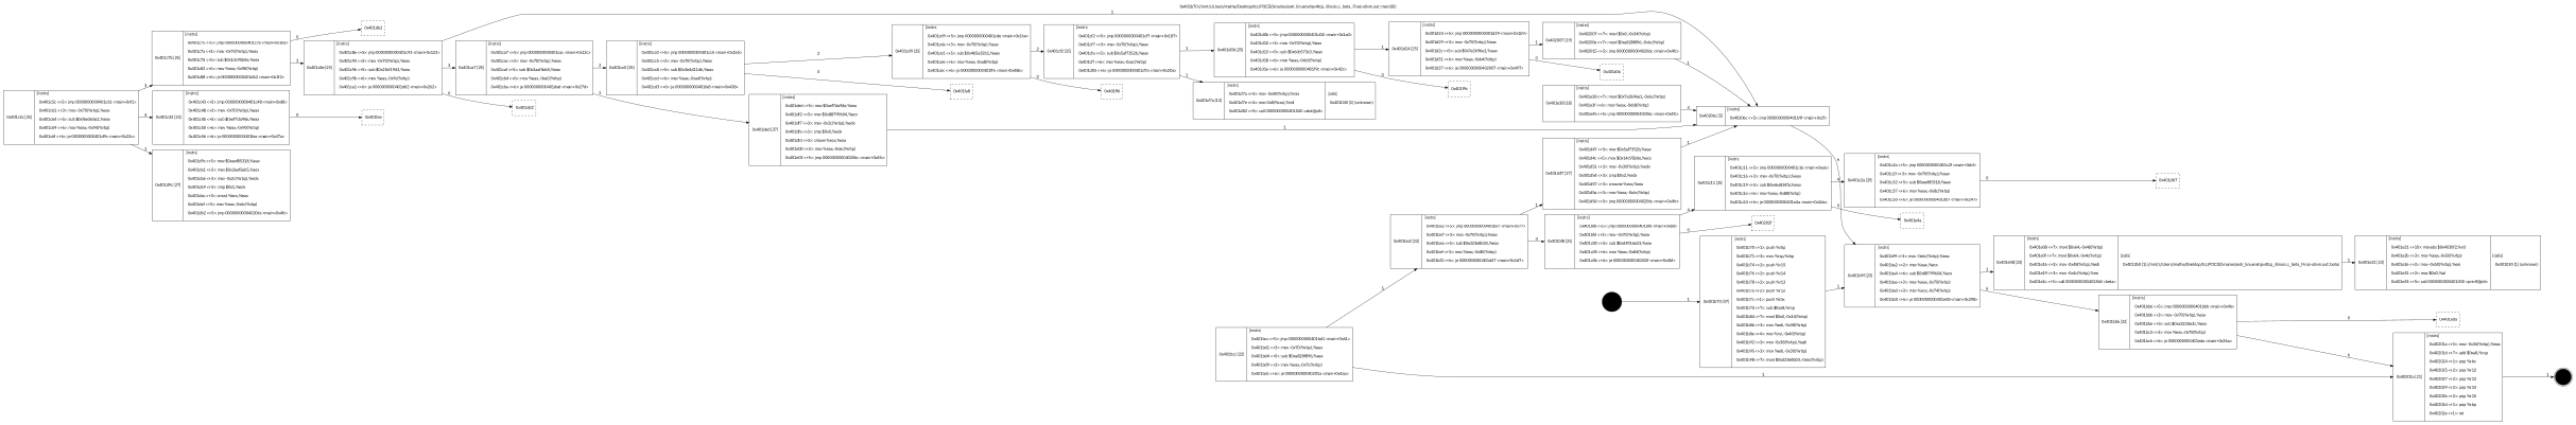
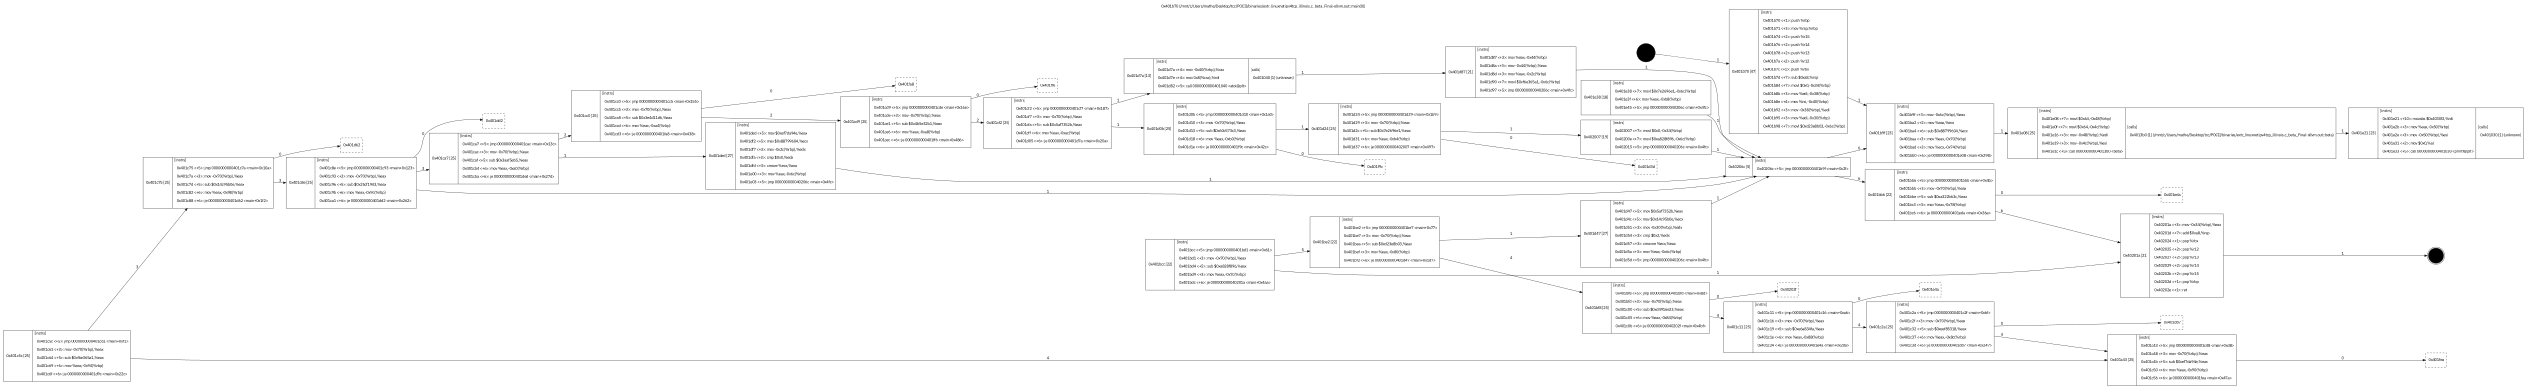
  digraph {
    fontname="IBM Plex Sans"
    label="0x401b70 (/mnt/c/Users/mathe/Desktop/tcc/POCII/binaries/extr_linuxnetipv4tcp_illinois.c_beta_Final-ollvm.out::main(0))"
    labelloc=t
    rankdir=LR
    node [fontname="IBM Plex Sans" shape=record]
    edge [fontname="IBM Plex Sans"]
    Entry [fillcolor=black height=0.3 shape=circle style=filled width=0.3]
    n2 [label="{\n     0x401b70 [47]\l\n     | [instrs]\l\n     &nbsp;&nbsp;0x401b70 \<+1\>: push %rbp\l\n     &nbsp;&nbsp;0x401b71 \<+3\>: mov %rsp,%rbp\l\n     &nbsp;&nbsp;0x401b74 \<+2\>: push %r15\l\n     &nbsp;&nbsp;0x401b76 \<+2\>: push %r14\l\n     &nbsp;&nbsp;0x401b78 \<+2\>: push %r13\l\n     &nbsp;&nbsp;0x401b7a \<+2\>: push %r12\l\n     &nbsp;&nbsp;0x401b7c \<+1\>: push %rbx\l\n     &nbsp;&nbsp;0x401b7d \<+7\>: sub $0xa8,%rsp\l\n     &nbsp;&nbsp;0x401b84 \<+7\>: movl $0x0,-0x34(%rbp)\l\n     &nbsp;&nbsp;0x401b8b \<+3\>: mov %edi,-0x38(%rbp)\l\n     &nbsp;&nbsp;0x401b8e \<+4\>: mov %rsi,-0x40(%rbp)\l\n     &nbsp;&nbsp;0x401b92 \<+3\>: mov -0x38(%rbp),%edi\l\n     &nbsp;&nbsp;0x401b95 \<+3\>: mov %edi,-0x30(%rbp)\l\n     &nbsp;&nbsp;0x401b98 \<+7\>: movl $0xd23e8b03,-0x6c(%rbp)\l\n  }"]
    n3 [label="{\n     0x401b9f [23]\l\n     | [instrs]\l\n     &nbsp;&nbsp;0x401b9f \<+3\>: mov -0x6c(%rbp),%eax\l\n     &nbsp;&nbsp;0x401ba2 \<+2\>: mov %eax,%ecx\l\n     &nbsp;&nbsp;0x401ba4 \<+6\>: sub $0x88799604,%ecx\l\n     &nbsp;&nbsp;0x401baa \<+3\>: mov %eax,-0x70(%rbp)\l\n     &nbsp;&nbsp;0x401bad \<+3\>: mov %ecx,-0x74(%rbp)\l\n     &nbsp;&nbsp;0x401bb0 \<+6\>: je 0000000000401e08 \<main+0x298\>\l\n  }"]
    n4 [label="{\n     0x401e08 [25]\l\n     | [instrs]\l\n     &nbsp;&nbsp;0x401e08 \<+7\>: movl $0x64,-0x48(%rbp)\l\n     &nbsp;&nbsp;0x401e0f \<+7\>: movl $0x64,-0x4c(%rbp)\l\n     &nbsp;&nbsp;0x401e16 \<+3\>: mov -0x48(%rbp),%edi\l\n     &nbsp;&nbsp;0x401e19 \<+3\>: mov -0x4c(%rbp),%esi\l\n     &nbsp;&nbsp;0x401e1c \<+5\>: call 00000000004013b0 \<beta\>\l\n     | [calls]\l\n     &nbsp;&nbsp;0x4013b0 \{1\} (/mnt/c/Users/mathe/Desktop/tcc/POCII/binaries/extr_linuxnetipv4tcp_illinois.c_beta_Final-ollvm.out::beta)\l\n  }"]
    n5 [label="{\n     0x401bb6 [22]\l\n     | [instrs]\l\n     &nbsp;&nbsp;0x401bb6 \<+5\>: jmp 0000000000401bbb \<main+0x4b\>\l\n     &nbsp;&nbsp;0x401bbb \<+3\>: mov -0x70(%rbp),%eax\l\n     &nbsp;&nbsp;0x401bbe \<+5\>: sub $0xa322b63c,%eax\l\n     &nbsp;&nbsp;0x401bc3 \<+3\>: mov %eax,-0x78(%rbp)\l\n     &nbsp;&nbsp;0x401bc6 \<+6\>: je 0000000000401eda \<main+0x36a\>\l\n  }"]
    n6 [label="{\n     0x401e21 [23]\l\n     | [instrs]\l\n     &nbsp;&nbsp;0x401e21 \<+10\>: movabs $0x4030f2,%rdi\l\n     &nbsp;&nbsp;0x401e2b \<+3\>: mov %eax,-0x50(%rbp)\l\n     &nbsp;&nbsp;0x401e2e \<+3\>: mov -0x50(%rbp),%esi\l\n     &nbsp;&nbsp;0x401e31 \<+2\>: mov $0x0,%al\l\n     &nbsp;&nbsp;0x401e33 \<+5\>: call 0000000000401030 \<printf@plt\>\l\n     | [calls]\l\n     &nbsp;&nbsp;0x401030 \{1\} (unknown)\l\n  }"]
    n7 [label="{\n     0x401eda\l\n  }" style=dashed]
    n8 [label="{\n     0x40201a [21]\l\n     | [instrs]\l\n     &nbsp;&nbsp;0x40201a \<+3\>: mov -0x34(%rbp),%eax\l\n     &nbsp;&nbsp;0x40201d \<+7\>: add $0xa8,%rsp\l\n     &nbsp;&nbsp;0x402024 \<+1\>: pop %rbx\l\n     &nbsp;&nbsp;0x402025 \<+2\>: pop %r12\l\n     &nbsp;&nbsp;0x402027 \<+2\>: pop %r13\l\n     &nbsp;&nbsp;0x402029 \<+2\>: pop %r14\l\n     &nbsp;&nbsp;0x40202b \<+2\>: pop %r15\l\n     &nbsp;&nbsp;0x40202d \<+1\>: pop %rbp\l\n     &nbsp;&nbsp;0x40202e \<+1\>: ret\l\n  }"]
    n9 [label="{\n     0x401bcc [22]\l\n     | [instrs]\l\n     &nbsp;&nbsp;0x401bcc \<+5\>: jmp 0000000000401bd1 \<main+0x61\>\l\n     &nbsp;&nbsp;0x401bd1 \<+3\>: mov -0x70(%rbp),%eax\l\n     &nbsp;&nbsp;0x401bd4 \<+5\>: sub $0xa828f896,%eax\l\n     &nbsp;&nbsp;0x401bd9 \<+3\>: mov %eax,-0x7c(%rbp)\l\n     &nbsp;&nbsp;0x401bdc \<+6\>: je 000000000040201a \<main+0x4aa\>\l\n  }"]
    n10 [label="{\n     0x401be2 [22]\l\n     | [instrs]\l\n     &nbsp;&nbsp;0x401be2 \<+5\>: jmp 0000000000401be7 \<main+0x77\>\l\n     &nbsp;&nbsp;0x401be7 \<+3\>: mov -0x70(%rbp),%eax\l\n     &nbsp;&nbsp;0x401bea \<+5\>: sub $0xd23e8b03,%eax\l\n     &nbsp;&nbsp;0x401bef \<+3\>: mov %eax,-0x80(%rbp)\l\n     &nbsp;&nbsp;0x401bf2 \<+6\>: je 0000000000401d47 \<main+0x1d7\>\l\n  }"]
    Exit [fillcolor=black height=0.3 peripheries=2 shape=circle style=filled width=0.3]
    n12 [label="{\n     0x401d47 [27]\l\n     | [instrs]\l\n     &nbsp;&nbsp;0x401d47 \<+5\>: mov $0x5af7352b,%eax\l\n     &nbsp;&nbsp;0x401d4c \<+5\>: mov $0x14c95b0e,%ecx\l\n     &nbsp;&nbsp;0x401d51 \<+3\>: mov -0x30(%rbp),%edx\l\n     &nbsp;&nbsp;0x401d54 \<+3\>: cmp $0x2,%edx\l\n     &nbsp;&nbsp;0x401d57 \<+3\>: cmovne %ecx,%eax\l\n     &nbsp;&nbsp;0x401d5a \<+3\>: mov %eax,-0x6c(%rbp)\l\n     &nbsp;&nbsp;0x401d5d \<+5\>: jmp 000000000040206c \<main+0x4fc\>\l\n  }"]
    n13 [label="{\n     0x401bf8 [25]\l\n     | [instrs]\l\n     &nbsp;&nbsp;0x401bf8 \<+5\>: jmp 0000000000401bfd \<main+0x8d\>\l\n     &nbsp;&nbsp;0x401bfd \<+3\>: mov -0x70(%rbp),%eax\l\n     &nbsp;&nbsp;0x401c00 \<+5\>: sub $0xd4916e23,%eax\l\n     &nbsp;&nbsp;0x401c05 \<+6\>: mov %eax,-0x84(%rbp)\l\n     &nbsp;&nbsp;0x401c0b \<+6\>: je 000000000040202f \<main+0x4bf\>\l\n  }"]
    n14 [label="{\n     0x401d3d\l\n  }" style=dashed]
    n15 [label="{\n     0x40206c [5]\l\n     | [instrs]\l\n     &nbsp;&nbsp;0x40206c \<+5\>: jmp 0000000000401b9f \<main+0x2f\>\l\n  }"]
    n16 [label="{\n     0x40202f\l\n  }" style=dashed]
    n17 [label="{\n     0x401c11 [25]\l\n     | [instrs]\l\n     &nbsp;&nbsp;0x401c11 \<+5\>: jmp 0000000000401c16 \<main+0xa6\>\l\n     &nbsp;&nbsp;0x401c16 \<+3\>: mov -0x70(%rbp),%eax\l\n     &nbsp;&nbsp;0x401c19 \<+5\>: sub $0xe6a834fa,%eax\l\n     &nbsp;&nbsp;0x401c1e \<+6\>: mov %eax,-0x88(%rbp)\l\n     &nbsp;&nbsp;0x401c24 \<+6\>: je 0000000000401e4a \<main+0x2da\>\l\n  }"]
    n18 [label="{\n     0x402007 [19]\l\n     | [instrs]\l\n     &nbsp;&nbsp;0x402007 \<+7\>: movl $0x0,-0x34(%rbp)\l\n     &nbsp;&nbsp;0x40200e \<+7\>: movl $0xa828f896,-0x6c(%rbp)\l\n     &nbsp;&nbsp;0x402015 \<+5\>: jmp 000000000040206c \<main+0x4fc\>\l\n  }"]
    n19 [label="{\n     0x401e4a\l\n  }" style=dashed]
    n20 [label="{\n     0x401c2a [25]\l\n     | [instrs]\l\n     &nbsp;&nbsp;0x401c2a \<+5\>: jmp 0000000000401c2f \<main+0xbf\>\l\n     &nbsp;&nbsp;0x401c2f \<+3\>: mov -0x70(%rbp),%eax\l\n     &nbsp;&nbsp;0x401c32 \<+5\>: sub $0xeef85318,%eax\l\n     &nbsp;&nbsp;0x401c37 \<+6\>: mov %eax,-0x8c(%rbp)\l\n     &nbsp;&nbsp;0x401c3d \<+6\>: je 0000000000401db7 \<main+0x247\>\l\n  }"]
    n21 [label="{\n     0x401d24 [25]\l\n     | [instrs]\l\n     &nbsp;&nbsp;0x401d24 \<+5\>: jmp 0000000000401d29 \<main+0x1b9\>\l\n     &nbsp;&nbsp;0x401d29 \<+3\>: mov -0x70(%rbp),%eax\l\n     &nbsp;&nbsp;0x401d2c \<+5\>: sub $0x7e2696e1,%eax\l\n     &nbsp;&nbsp;0x401d31 \<+6\>: mov %eax,-0xb4(%rbp)\l\n     &nbsp;&nbsp;0x401d37 \<+6\>: je 0000000000402007 \<main+0x497\>\l\n  }"]
    n22 [label="{\n     0x401db7\l\n  }" style=dashed]
    n23 [label="{\n     0x401c43 [25]\l\n     | [instrs]\l\n     &nbsp;&nbsp;0x401c43 \<+5\>: jmp 0000000000401c48 \<main+0xd8\>\l\n     &nbsp;&nbsp;0x401c48 \<+3\>: mov -0x70(%rbp),%eax\l\n     &nbsp;&nbsp;0x401c4b \<+5\>: sub $0xef7da94e,%eax\l\n     &nbsp;&nbsp;0x401c50 \<+6\>: mov %eax,-0x90(%rbp)\l\n     &nbsp;&nbsp;0x401c56 \<+6\>: je 0000000000401fea \<main+0x47a\>\l\n  }"]
    n24 [label="{\n     0x401f9c\l\n  }" style=dashed]
    n25 [label="{\n     0x401fea\l\n  }" style=dashed]
    n26 [label="{\n     0x401e38 [18]\l\n     | [instrs]\l\n     &nbsp;&nbsp;0x401e38 \<+7\>: movl $0x7e2696e1,-0x6c(%rbp)\l\n     &nbsp;&nbsp;0x401e3f \<+6\>: mov %eax,-0xb8(%rbp)\l\n     &nbsp;&nbsp;0x401e45 \<+5\>: jmp 000000000040206c \<main+0x4fc\>\l\n  }"]
    n27 [label="{\n     0x401c5c [25]\l\n     | [instrs]\l\n     &nbsp;&nbsp;0x401c5c \<+5\>: jmp 0000000000401c61 \<main+0xf1\>\l\n     &nbsp;&nbsp;0x401c61 \<+3\>: mov -0x70(%rbp),%eax\l\n     &nbsp;&nbsp;0x401c64 \<+5\>: sub $0xf6e365a1,%eax\l\n     &nbsp;&nbsp;0x401c69 \<+6\>: mov %eax,-0x94(%rbp)\l\n     &nbsp;&nbsp;0x401c6f \<+6\>: je 0000000000401d9c \<main+0x22c\>\l\n  }"]
-   n28 [label="{\n     0x401d9c [27]\l\n     | [instrs]\l\n     &nbsp;&nbsp;0x401d9c \<+5\>: mov $0xeef85318,%eax\l\n     &nbsp;&nbsp;0x401da1 \<+5\>: mov $0x3aaf5eb5,%ecx\l\n     &nbsp;&nbsp;0x401da6 \<+3\>: mov -0x2c(%rbp),%edx\l\n     &nbsp;&nbsp;0x401da9 \<+3\>: cmp $0x1,%edx\l\n     &nbsp;&nbsp;0x401dac \<+3\>: cmovl %ecx,%eax\l\n     &nbsp;&nbsp;0x401daf \<+3\>: mov %eax,-0x6c(%rbp)\l\n     &nbsp;&nbsp;0x401db2 \<+5\>: jmp 000000000040206c \<main+0x4fc\>\l\n  }"]
    n29 [label="{\n     0x401c75 [25]\l\n     | [instrs]\l\n     &nbsp;&nbsp;0x401c75 \<+5\>: jmp 0000000000401c7a \<main+0x10a\>\l\n     &nbsp;&nbsp;0x401c7a \<+3\>: mov -0x70(%rbp),%eax\l\n     &nbsp;&nbsp;0x401c7d \<+5\>: sub $0x14c95b0e,%eax\l\n     &nbsp;&nbsp;0x401c82 \<+6\>: mov %eax,-0x98(%rbp)\l\n     &nbsp;&nbsp;0x401c88 \<+6\>: je 0000000000401d62 \<main+0x1f2\>\l\n  }"]
    n30 [label="{\n     0x401d62\l\n  }" style=dashed]
    n31 [label="{\n     0x401c8e [25]\l\n     | [instrs]\l\n     &nbsp;&nbsp;0x401c8e \<+5\>: jmp 0000000000401c93 \<main+0x123\>\l\n     &nbsp;&nbsp;0x401c93 \<+3\>: mov -0x70(%rbp),%eax\l\n     &nbsp;&nbsp;0x401c96 \<+5\>: sub $0x25cf1943,%eax\l\n     &nbsp;&nbsp;0x401c9b \<+6\>: mov %eax,-0x9c(%rbp)\l\n     &nbsp;&nbsp;0x401ca1 \<+6\>: je 0000000000401dd2 \<main+0x262\>\l\n  }"]
+   n32 [label="{\n     0x401d87 [21]\l\n     | [instrs]\l\n     &nbsp;&nbsp;0x401d87 \<+3\>: mov %eax,-0x44(%rbp)\l\n     &nbsp;&nbsp;0x401d8a \<+3\>: mov -0x44(%rbp),%eax\l\n     &nbsp;&nbsp;0x401d8d \<+3\>: mov %eax,-0x2c(%rbp)\l\n     &nbsp;&nbsp;0x401d90 \<+7\>: movl $0xf6e365a1,-0x6c(%rbp)\l\n     &nbsp;&nbsp;0x401d97 \<+5\>: jmp 000000000040206c \<main+0x4fc\>\l\n  }"]
    n33 [label="{\n     0x401dd2\l\n  }" style=dashed]
    n34 [label="{\n     0x401ca7 [25]\l\n     | [instrs]\l\n     &nbsp;&nbsp;0x401ca7 \<+5\>: jmp 0000000000401cac \<main+0x13c\>\l\n     &nbsp;&nbsp;0x401cac \<+3\>: mov -0x70(%rbp),%eax\l\n     &nbsp;&nbsp;0x401caf \<+5\>: sub $0x3aaf5eb5,%eax\l\n     &nbsp;&nbsp;0x401cb4 \<+6\>: mov %eax,-0xa0(%rbp)\l\n     &nbsp;&nbsp;0x401cba \<+6\>: je 0000000000401ded \<main+0x27d\>\l\n  }"]
    n35 [label="{\n     0x401d0b [25]\l\n     | [instrs]\l\n     &nbsp;&nbsp;0x401d0b \<+5\>: jmp 0000000000401d10 \<main+0x1a0\>\l\n     &nbsp;&nbsp;0x401d10 \<+3\>: mov -0x70(%rbp),%eax\l\n     &nbsp;&nbsp;0x401d13 \<+5\>: sub $0x60c573c3,%eax\l\n     &nbsp;&nbsp;0x401d18 \<+6\>: mov %eax,-0xb0(%rbp)\l\n     &nbsp;&nbsp;0x401d1e \<+6\>: je 0000000000401f9c \<main+0x42c\>\l\n  }"]
    n36 [label="{\n     0x401ded [27]\l\n     | [instrs]\l\n     &nbsp;&nbsp;0x401ded \<+5\>: mov $0xef7da94e,%eax\l\n     &nbsp;&nbsp;0x401df2 \<+5\>: mov $0x88799604,%ecx\l\n     &nbsp;&nbsp;0x401df7 \<+3\>: mov -0x2c(%rbp),%edx\l\n     &nbsp;&nbsp;0x401dfa \<+3\>: cmp $0x0,%edx\l\n     &nbsp;&nbsp;0x401dfd \<+3\>: cmove %ecx,%eax\l\n     &nbsp;&nbsp;0x401e00 \<+3\>: mov %eax,-0x6c(%rbp)\l\n     &nbsp;&nbsp;0x401e03 \<+5\>: jmp 000000000040206c \<main+0x4fc\>\l\n  }"]
    n37 [label="{\n     0x401cc0 [25]\l\n     | [instrs]\l\n     &nbsp;&nbsp;0x401cc0 \<+5\>: jmp 0000000000401cc5 \<main+0x155\>\l\n     &nbsp;&nbsp;0x401cc5 \<+3\>: mov -0x70(%rbp),%eax\l\n     &nbsp;&nbsp;0x401cc8 \<+5\>: sub $0x3e4d11d6,%eax\l\n     &nbsp;&nbsp;0x401ccd \<+6\>: mov %eax,-0xa4(%rbp)\l\n     &nbsp;&nbsp;0x401cd3 \<+6\>: je 0000000000401fa8 \<main+0x438\>\l\n  }"]
    n38 [label="{\n     0x401d7a [13]\l\n     | [instrs]\l\n     &nbsp;&nbsp;0x401d7a \<+4\>: mov -0x40(%rbp),%rax\l\n     &nbsp;&nbsp;0x401d7e \<+4\>: mov 0x8(%rax),%rdi\l\n     &nbsp;&nbsp;0x401d82 \<+5\>: call 0000000000401040 \<atoi@plt\>\l\n     | [calls]\l\n     &nbsp;&nbsp;0x401040 \{1\} (unknown)\l\n  }"]
    n39 [label="{\n     0x401fa8\l\n  }" style=dashed]
    n40 [label="{\n     0x401cd9 [25]\l\n     | [instrs]\l\n     &nbsp;&nbsp;0x401cd9 \<+5\>: jmp 0000000000401cde \<main+0x16e\>\l\n     &nbsp;&nbsp;0x401cde \<+3\>: mov -0x70(%rbp),%eax\l\n     &nbsp;&nbsp;0x401ce1 \<+5\>: sub $0x4b5e32b1,%eax\l\n     &nbsp;&nbsp;0x401ce6 \<+6\>: mov %eax,-0xa8(%rbp)\l\n     &nbsp;&nbsp;0x401cec \<+6\>: je 0000000000401ff6 \<main+0x486\>\l\n  }"]
    n41 [label="{\n     0x401cf2 [25]\l\n     | [instrs]\l\n     &nbsp;&nbsp;0x401cf2 \<+5\>: jmp 0000000000401cf7 \<main+0x187\>\l\n     &nbsp;&nbsp;0x401cf7 \<+3\>: mov -0x70(%rbp),%eax\l\n     &nbsp;&nbsp;0x401cfa \<+5\>: sub $0x5af7352b,%eax\l\n     &nbsp;&nbsp;0x401cff \<+6\>: mov %eax,-0xac(%rbp)\l\n     &nbsp;&nbsp;0x401d05 \<+6\>: je 0000000000401d7a \<main+0x20a\>\l\n  }"]
    n42 [label="{\n     0x401ff6\l\n  }" style=dashed]
    Entry -> n2 [label=" 1"]
    n2 -> n3 [label=" 1"]
    n3 -> n4 [label=" 1"]
-   n3 -> n5 [label=" 6"]
+   n15 -> n5 [label=" 6"]
    n4 -> n6 [label=" 1"]
    n5 -> n7 [label=" 0"]
    n5 -> n8 [label=" 6"]
    n8 -> Exit [label=" 1"]
    n9 -> n8 [label=" 1"]
    n9 -> n10 [label=" 5"]
    n10 -> n12 [label=" 1"]
    n10 -> n13 [label=" 4"]
    n12 -> n15 [label=" 1"]
    n13 -> n16 [label=" 0"]
    n13 -> n17 [label=" 4"]
    n15 -> n3 [label=" 6"]
    n17 -> n19 [label=" 0"]
    n17 -> n20 [label=" 4"]
    n18 -> n15 [label=" 1"]
    n20 -> n22 [label=" 0"]
+   n20 -> n23 [label=" 4"]
    n21 -> n14 [label=" 0"]
    n21 -> n18 [label=" 1"]
    n23 -> n25 [label=" 0"]
-   n26 -> n15 [label=" 4"]
+   n26 -> n15 [label=" 1"]
    n27 -> n23 [label=" 4"]
-   n27 -> n28 [label=" 1"]
    n27 -> n29 [label=" 3"]
    n29 -> n30 [label=" 0"]
    n29 -> n31 [label=" 3"]
    n31 -> n15 [label=" 1"]
    n31 -> n33 [label=" 0"]
    n31 -> n34 [label=" 3"]
+   n32 -> n15 [label=" 1"]
    n34 -> n36 [label=" 1"]
    n34 -> n37 [label=" 2"]
    n35 -> n21 [label=" 1"]
    n35 -> n24 [label=" 0"]
    n36 -> n15 [label=" 1"]
    n37 -> n39 [label=" 0"]
    n37 -> n40 [label=" 2"]
+   n38 -> n32 [label=" 1"]
    n40 -> n41 [label=" 2"]
    n40 -> n42 [label=" 0"]
    n41 -> n35 [label=" 1"]
    n41 -> n38 [label=" 1"]
  }
